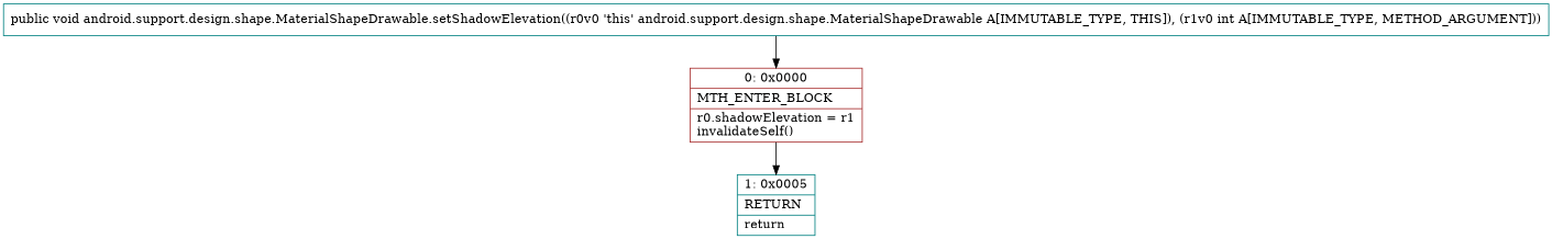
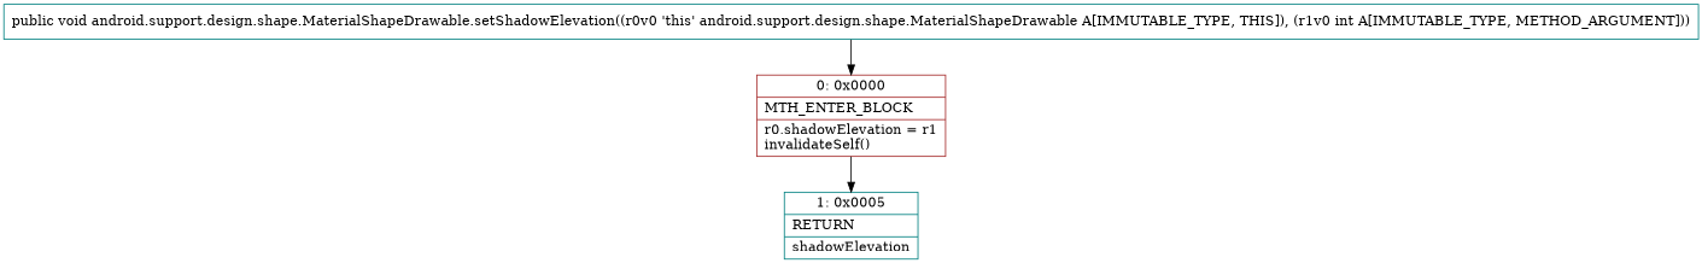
  digraph {
    node [shape=record color=teal]
    n1 [label="{0\:\ 0x0000|MTH_ENTER_BLOCK\l|r0.shadowElevation = r1\linvalidateSelf()\l}" color=brown]
-   n2 [label="{1\:\ 0x0005|RETURN\l|return\l}"]
+   n2 [label="{1\:\ 0x0005|RETURN\l|shadowElevation\l}"]
    n3 [label="{public void android.support.design.shape.MaterialShapeDrawable.setShadowElevation((r0v0 'this' android.support.design.shape.MaterialShapeDrawable A[IMMUTABLE_TYPE, THIS]), (r1v0 int A[IMMUTABLE_TYPE, METHOD_ARGUMENT])) }"]
    n1 -> n2
    n3 -> n1
  }
